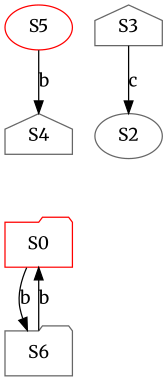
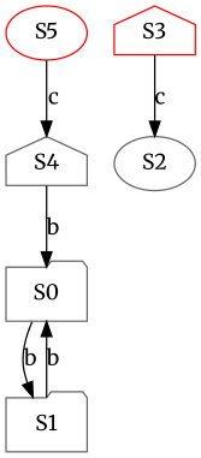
  strict digraph {
    fontname=Merriweather
    node [color=gray40 fontname=Merriweather shape=ellipse]
    edge [fontname=Merriweather]
    S5 [color=red]
    S4 [shape=house]
-   S0 [color=red shape=folder]
-   S1 [shape=folder label=S6]
-   S3 [shape=house]
+   S0 [shape=folder]
+   S1 [shape=folder]
+   S3 [color=red shape=house]
    S2
-   S5 -> S4 [label=b]
+   S5 -> S4 [label=c]
+   S4 -> S0 [label=b]
    S0 -> S1 [label=b]
    S1 -> S0 [label=b]
    S3 -> S2 [label=c]
  }
